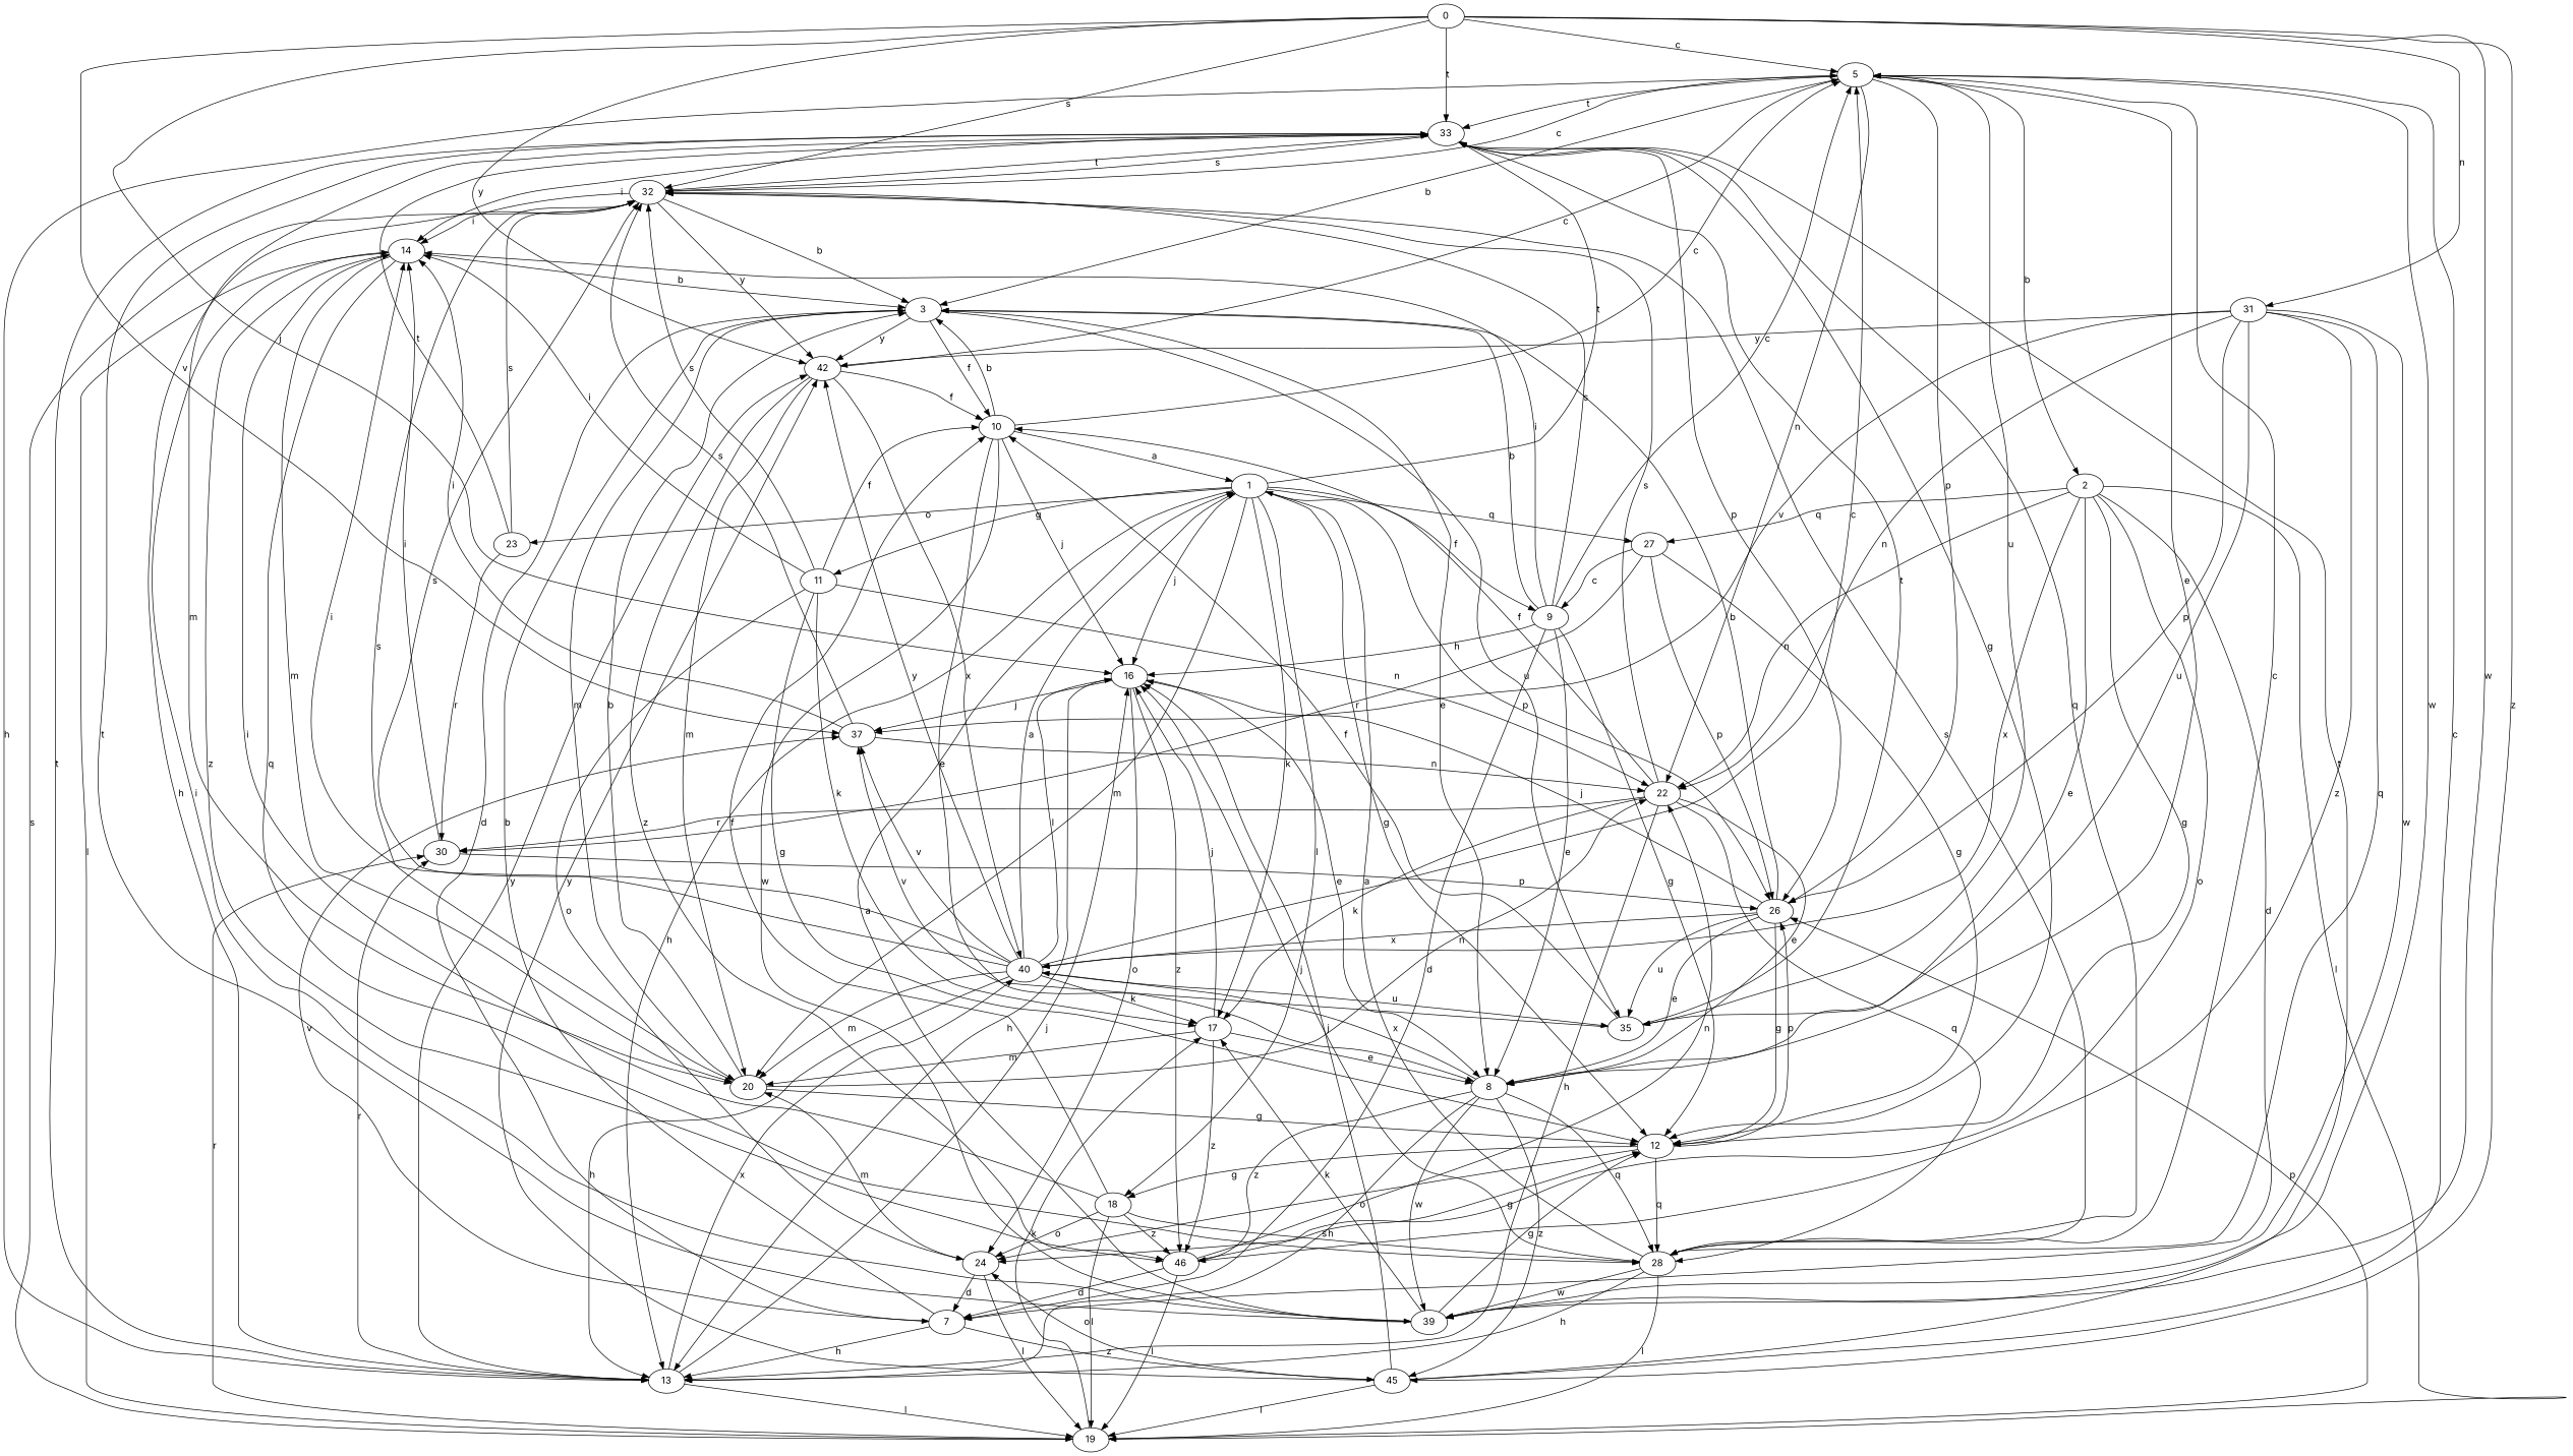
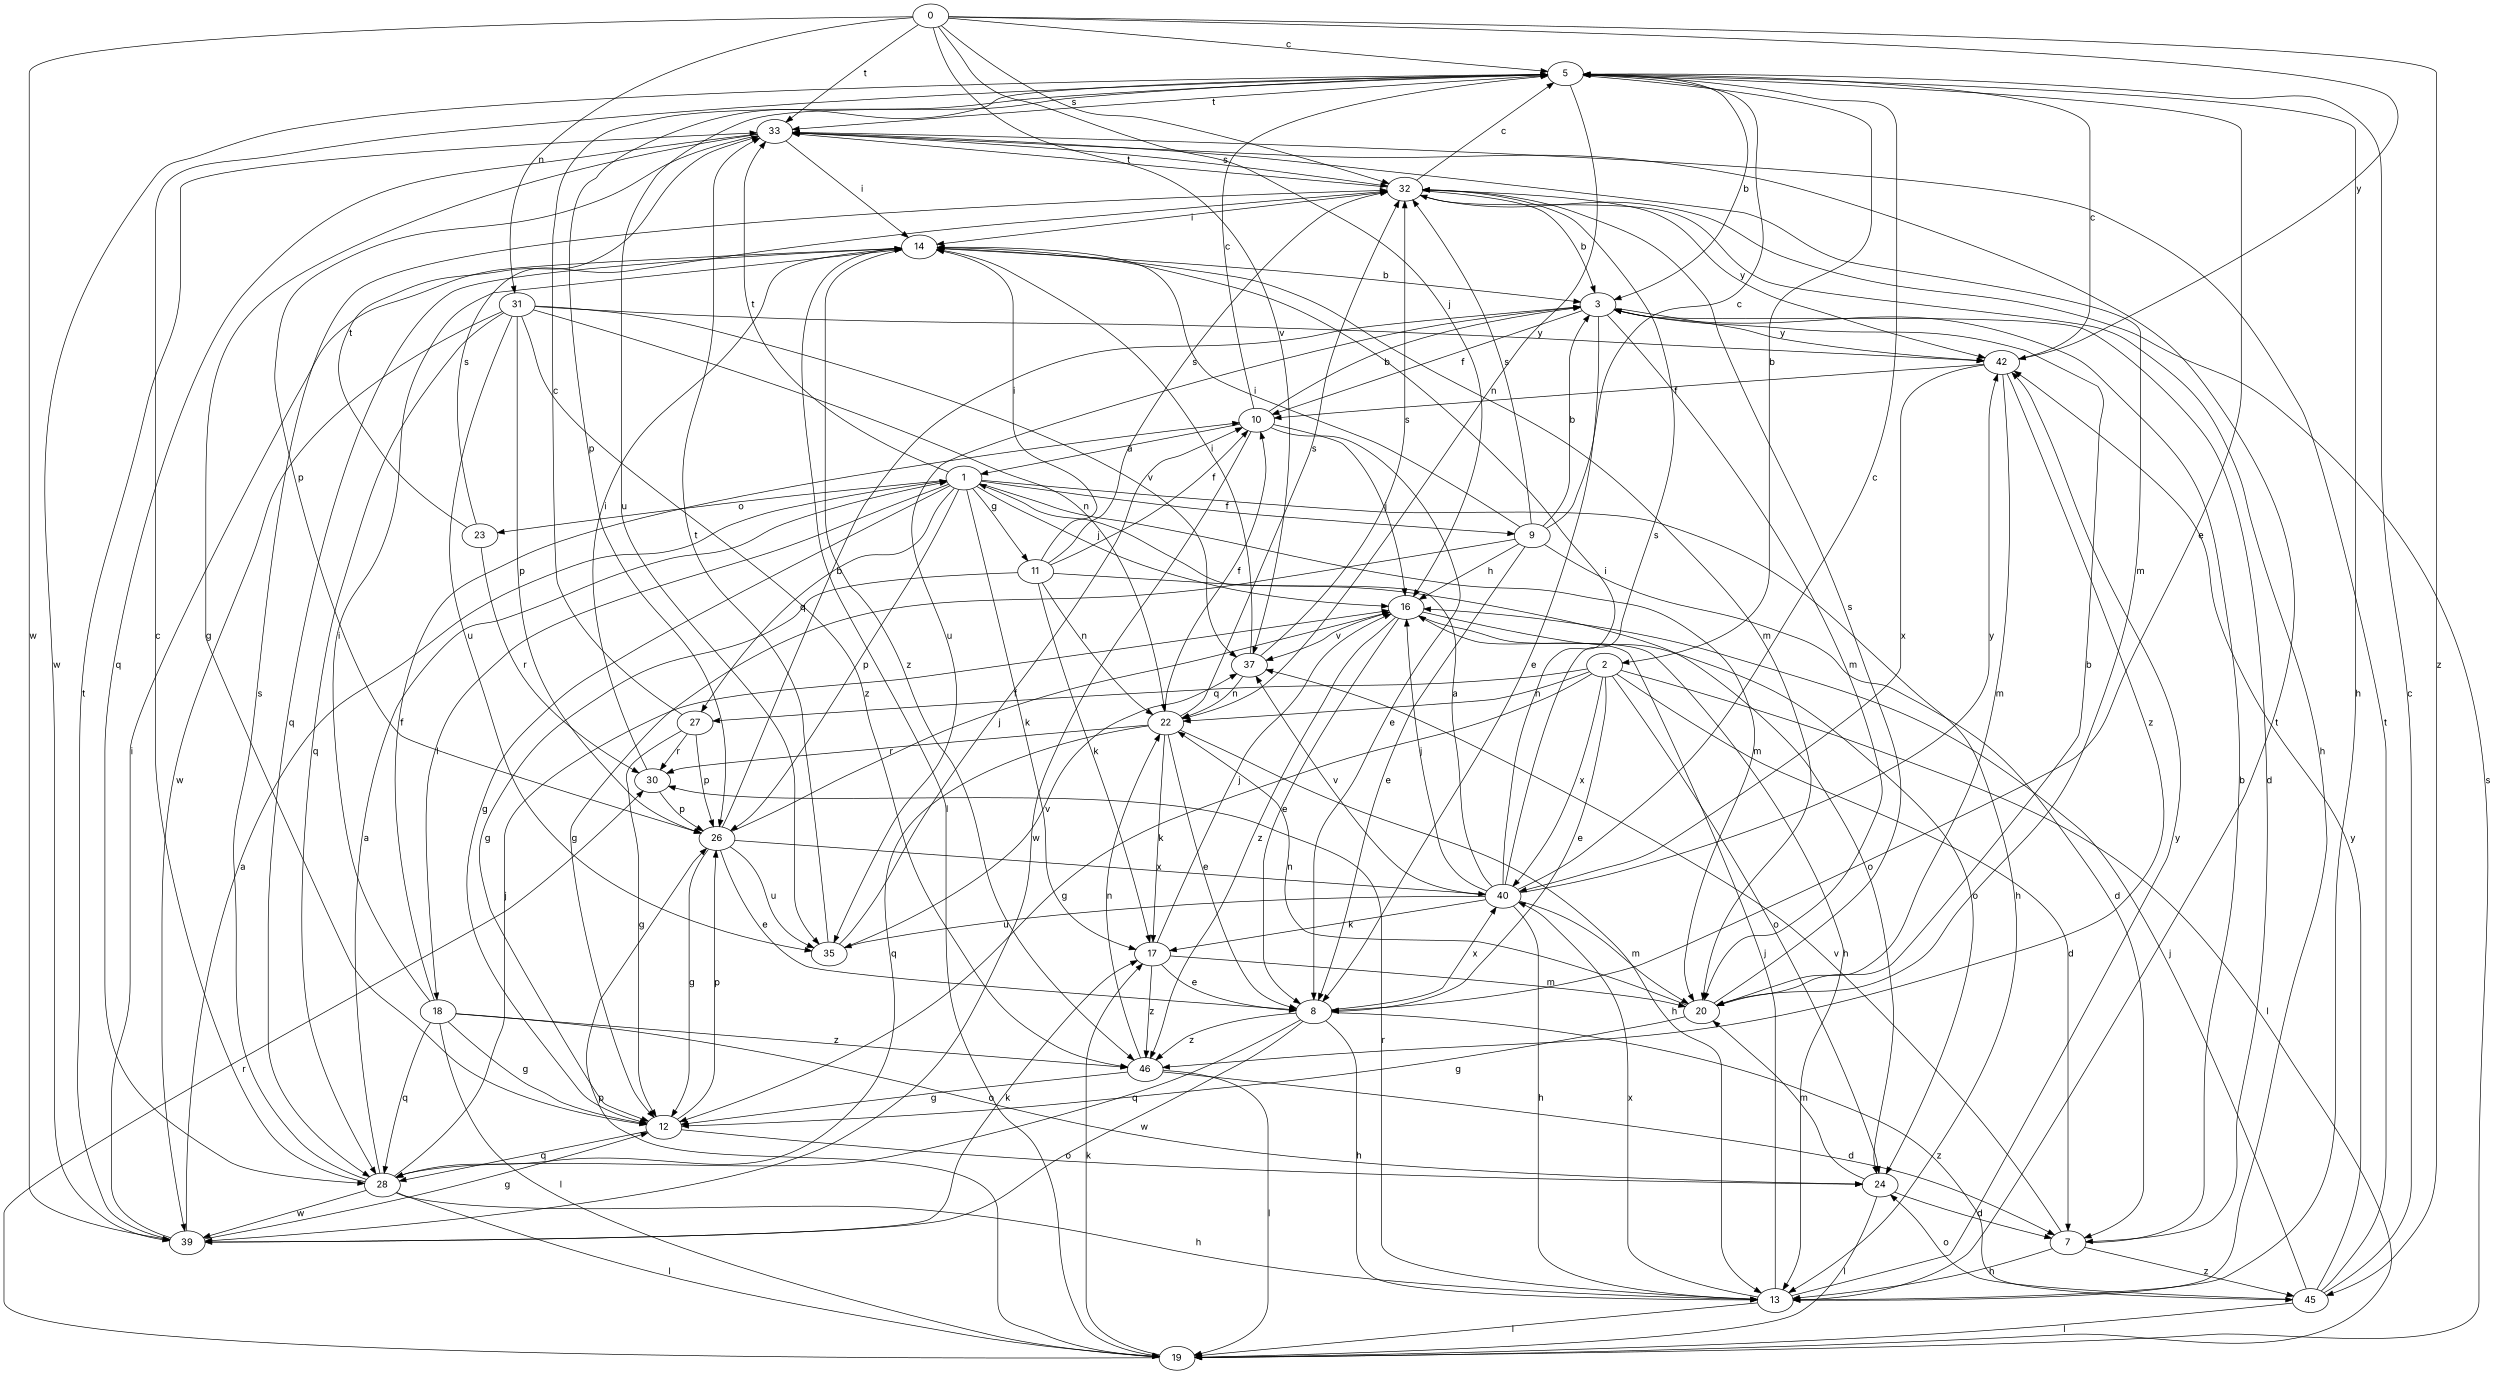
  strict digraph {
    fontname=Inter
    node [fontname=Inter]
    edge [fontname=Inter]
    0
    5
    16
    n4 [label=31]
    32
    33
    37
    39
    42
    45
    13
    26
    2
    8
    22
    3
    35
    24
    46
    28
    14
    12
    20
    1
    17
    40
    10
    19
    9
    11
    18
    23
    27
    7
    30
    0 -> 5 [label=c]
    0 -> 16 [label=j]
    0 -> n4 [label=n]
    0 -> 32 [label=s]
    0 -> 33 [label=t]
    0 -> 37 [label=v]
    0 -> 39 [label=w]
    0 -> 42 [label=y]
    0 -> 45 [label=z]
    5 -> 33 [label=t]
    5 -> 39 [label=w]
    5 -> 13 [label=h]
    5 -> 26 [label=p]
    5 -> 2 [label=b]
    5 -> 8 [label=e]
    5 -> 22 [label=n]
    5 -> 3 [label=b]
    5 -> 35 [label=u]
-   16 -> 37 [label=j]
+   16 -> 37 [label=v]
    16 -> 13 [label=h]
    16 -> 8 [label=e]
    16 -> 24 [label=o]
    16 -> 46 [label=z]
    n4 -> 37 [label=v]
    n4 -> 39 [label=w]
    n4 -> 42 [label=y]
    n4 -> 26 [label=p]
    n4 -> 22 [label=n]
    n4 -> 35 [label=u]
    n4 -> 46 [label=z]
    n4 -> 28 [label=q]
    32 -> 5 [label=c]
    32 -> 33 [label=t]
    32 -> 42 [label=y]
    32 -> 13 [label=h]
    32 -> 3 [label=b]
    32 -> 14 [label=i]
    33 -> 32 [label=s]
    33 -> 26 [label=p]
    33 -> 28 [label=q]
    33 -> 14 [label=i]
    33 -> 12 [label=g]
    33 -> 20 [label=m]
    37 -> 32 [label=s]
    37 -> 22 [label=n]
    37 -> 14 [label=i]
    39 -> 33 [label=t]
    39 -> 14 [label=i]
    39 -> 12 [label=g]
    39 -> 1 [label=a]
    39 -> 17 [label=k]
    42 -> 5 [label=c]
    42 -> 46 [label=z]
    42 -> 20 [label=m]
    42 -> 40 [label=x]
    42 -> 10 [label=f]
    45 -> 5 [label=c]
    45 -> 16 [label=j]
    45 -> 33 [label=t]
    45 -> 42 [label=y]
    45 -> 24 [label=o]
    45 -> 19 [label=l]
    13 -> 16 [label=j]
    13 -> 33 [label=t]
    13 -> 42 [label=y]
    13 -> 40 [label=x]
    13 -> 19 [label=l]
    13 -> 30 [label=r]
    26 -> 16 [label=j]
    26 -> 8 [label=e]
    26 -> 3 [label=b]
    26 -> 35 [label=u]
    26 -> 12 [label=g]
    26 -> 40 [label=x]
    2 -> 8 [label=e]
    2 -> 22 [label=n]
    2 -> 24 [label=o]
    2 -> 12 [label=g]
    2 -> 40 [label=x]
    2 -> 19 [label=l]
    2 -> 27 [label=q]
    2 -> 7 [label=d]
    8 -> 39 [label=w]
    8 -> 45 [label=z]
    8 -> 13 [label=h]
    8 -> 46 [label=z]
    8 -> 28 [label=q]
    8 -> 40 [label=x]
    22 -> 32 [label=s]
    22 -> 13 [label=h]
    22 -> 8 [label=e]
    22 -> 28 [label=q]
    22 -> 17 [label=k]
    22 -> 10 [label=f]
    22 -> 30 [label=r]
    3 -> 42 [label=y]
    3 -> 8 [label=e]
    3 -> 35 [label=u]
    3 -> 20 [label=m]
    3 -> 10 [label=f]
    3 -> 7 [label=d]
    35 -> 33 [label=t]
    35 -> 37 [label=v]
    35 -> 10 [label=f]
    24 -> 20 [label=m]
    24 -> 19 [label=l]
    24 -> 7 [label=d]
    46 -> 22 [label=n]
    46 -> 12 [label=g]
    46 -> 19 [label=l]
    46 -> 7 [label=d]
    28 -> 5 [label=c]
    28 -> 16 [label=j]
    28 -> 32 [label=s]
    28 -> 39 [label=w]
    28 -> 13 [label=h]
    28 -> 1 [label=a]
    28 -> 19 [label=l]
    14 -> 3 [label=b]
    14 -> 46 [label=z]
    14 -> 28 [label=q]
    14 -> 20 [label=m]
    14 -> 19 [label=l]
    12 -> 26 [label=p]
    12 -> 24 [label=o]
    12 -> 28 [label=q]
    20 -> 32 [label=s]
    20 -> 22 [label=n]
    20 -> 3 [label=b]
    20 -> 12 [label=g]
    1 -> 16 [label=j]
    1 -> 33 [label=t]
    1 -> 13 [label=h]
    1 -> 26 [label=p]
    1 -> 12 [label=g]
    1 -> 20 [label=m]
    1 -> 17 [label=k]
    1 -> 9 [label=f]
    1 -> 11 [label=g]
    1 -> 18 [label=l]
    1 -> 23 [label=o]
    1 -> 27 [label=q]
    17 -> 16 [label=j]
    17 -> 8 [label=e]
    17 -> 46 [label=z]
    17 -> 20 [label=m]
    40 -> 5 [label=c]
-   40 -> 16 [label=l]
+   40 -> 16 [label=j]
    40 -> 32 [label=s]
    40 -> 37 [label=v]
    40 -> 42 [label=y]
    40 -> 13 [label=h]
    40 -> 35 [label=u]
    40 -> 14 [label=i]
    40 -> 20 [label=m]
    40 -> 1 [label=a]
    40 -> 17 [label=k]
    10 -> 5 [label=c]
    10 -> 16 [label=j]
    10 -> 39 [label=w]
    10 -> 8 [label=e]
    10 -> 3 [label=b]
    10 -> 1 [label=a]
    19 -> 32 [label=s]
    19 -> 26 [label=p]
    19 -> 17 [label=k]
    19 -> 30 [label=r]
    9 -> 5 [label=c]
    9 -> 16 [label=h]
    9 -> 32 [label=s]
    9 -> 8 [label=e]
    9 -> 3 [label=b]
    9 -> 14 [label=i]
    9 -> 12 [label=g]
    9 -> 7 [label=d]
    11 -> 32 [label=s]
    11 -> 22 [label=n]
    11 -> 24 [label=o]
    11 -> 14 [label=i]
    11 -> 12 [label=g]
    11 -> 17 [label=k]
    11 -> 10 [label=f]
    18 -> 24 [label=o]
    18 -> 46 [label=z]
-   18 -> 28 [label=s]
+   18 -> 28 [label=q]
    18 -> 14 [label=i]
-   12 -> 18 [label=g]
+   18 -> 12 [label=g]
    18 -> 10 [label=f]
    18 -> 19 [label=l]
    23 -> 32 [label=s]
    23 -> 33 [label=t]
    23 -> 30 [label=r]
-   27 -> 9 [label=c]
+   27 -> 5 [label=c]
    27 -> 26 [label=p]
    27 -> 12 [label=g]
    27 -> 30 [label=r]
    7 -> 37 [label=v]
    7 -> 45 [label=z]
    7 -> 13 [label=h]
    7 -> 3 [label=b]
    30 -> 26 [label=p]
    30 -> 14 [label=i]
  }
